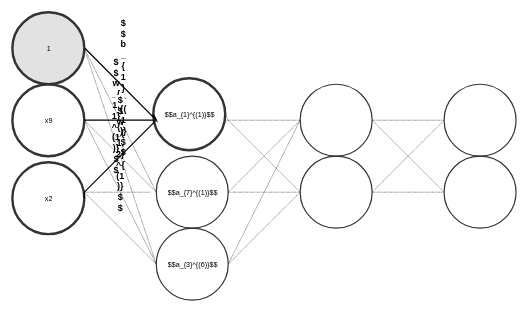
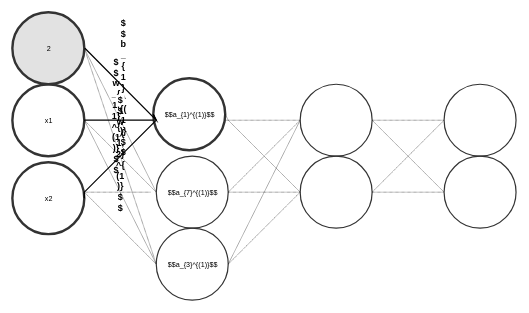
  <mxCell id="0" />
  <mxCell id="1" parent="0" />
  <mxCell id="2" style="shape=filledEdge;strokeWidth=1;strokeColor=#000000;fillColor=none;startArrow=none;startFill=0;startSize=6;endArrow=none;endFill=0;endSize=6;rounded=0;dashed=1;fixDash=1;dashPattern=1.0 1.0;gliffyId=40;exitX=1.0;exitY=0.5;exitPerimeter=0;entryX=0.0;entryY=0.5;entryPerimeter=0;" parent="1" source="3" target="14" edge="1"><mxGeometry width="100" height="100" relative="1" as="geometry"><Array as="points"><mxPoint x="140" y="80" /><mxPoint x="260" y="440" /></Array></mxGeometry></mxCell>
- <mxCell id="3" value="&lt;div style='width: 113.0px;height: 14.0px;word-break: break-word;'&gt;&lt;div align=&quot;center&quot;&gt;&lt;span style=&quot;font-size: 12px; font-family: Arial; white-space: pre-wrap; text-decoration: none; line-height: 14px; color: rgb(0, 0, 0);&quot;&gt;1&lt;/span&gt;&lt;/div&gt;&lt;/div&gt;" style="shape=ellipse;perimeter=ellipsePerimeter;shadow=0;strokeWidth=4;fillColor=#e2e2e2;strokeColor=#333333;opacity=100.0;html=1;nl2Br=0;verticalAlign=middle;align=center;spacingLeft=2.0;spacingRight=0;whiteSpace=wrap;gliffyId=0;" parent="1" vertex="1"><mxGeometry x="20" y="20" width="120" height="120" as="geometry" /></mxCell>
- <mxCell id="4" value="&lt;div style='width: 113.0px;height: 14.0px;word-break: break-word;'&gt;&lt;div align=&quot;center&quot;&gt;&lt;span style=&quot;font-size: 12px; font-family: Arial; white-space: pre-wrap; text-decoration: none; line-height: 14px; color: rgb(0, 0, 0);&quot;&gt;x9&lt;/span&gt;&lt;/div&gt;&lt;/div&gt;" style="shape=ellipse;perimeter=ellipsePerimeter;shadow=0;strokeWidth=4;fillColor=none;pointerEvents=0;strokeColor=#333333;opacity=100.0;html=1;nl2Br=0;verticalAlign=middle;align=center;spacingLeft=2.0;spacingRight=0;whiteSpace=wrap;gliffyId=2;" parent="1" vertex="1"><mxGeometry x="20" y="140" width="120" height="120" as="geometry" /></mxCell>
+ <mxCell id="3" value="&lt;div style='width: 113.0px;height: 14.0px;word-break: break-word;'&gt;&lt;div align=&quot;center&quot;&gt;&lt;span style=&quot;font-size: 12px; font-family: Arial; white-space: pre-wrap; text-decoration: none; line-height: 14px; color: rgb(0, 0, 0);&quot;&gt;2&lt;/span&gt;&lt;/div&gt;&lt;/div&gt;" style="shape=ellipse;perimeter=ellipsePerimeter;shadow=0;strokeWidth=4;fillColor=#e2e2e2;strokeColor=#333333;opacity=100.0;html=1;nl2Br=0;verticalAlign=middle;align=center;spacingLeft=2.0;spacingRight=0;whiteSpace=wrap;gliffyId=0;" parent="1" vertex="1"><mxGeometry x="20" y="20" width="120" height="120" as="geometry" /></mxCell>
+ <mxCell id="4" value="&lt;div style='width: 113.0px;height: 14.0px;word-break: break-word;'&gt;&lt;div align=&quot;center&quot;&gt;&lt;span style=&quot;font-size: 12px; font-family: Arial; white-space: pre-wrap; text-decoration: none; line-height: 14px; color: rgb(0, 0, 0);&quot;&gt;x1&lt;/span&gt;&lt;/div&gt;&lt;/div&gt;" style="shape=ellipse;perimeter=ellipsePerimeter;shadow=0;strokeWidth=4;fillColor=none;pointerEvents=0;strokeColor=#333333;opacity=100.0;html=1;nl2Br=0;verticalAlign=middle;align=center;spacingLeft=2.0;spacingRight=0;whiteSpace=wrap;gliffyId=2;" parent="1" vertex="1"><mxGeometry x="20" y="140" width="120" height="120" as="geometry" /></mxCell>
  <mxCell id="5" value="&lt;div style='width: 113.0px;height: 14.0px;word-break: break-word;'&gt;&lt;div align=&quot;center&quot;&gt;&lt;span style=&quot;font-size: 12px; font-family: Arial; white-space: pre-wrap; text-decoration: none; line-height: 14px; color: rgb(0, 0, 0);&quot;&gt;x2&lt;/span&gt;&lt;/div&gt;&lt;/div&gt;" style="shape=ellipse;perimeter=ellipsePerimeter;shadow=0;strokeWidth=4;fillColor=none;pointerEvents=0;strokeColor=#333333;opacity=100.0;html=1;nl2Br=0;verticalAlign=middle;align=center;spacingLeft=2.0;spacingRight=0;whiteSpace=wrap;gliffyId=3;" parent="1" vertex="1"><mxGeometry x="20" y="270" width="120" height="120" as="geometry" /></mxCell>
  <mxCell id="6" value="&lt;div style=&quot;width: 113.0px ; height: 14.0px ; word-break: break-word&quot;&gt;&lt;div align=&quot;center&quot;&gt;&lt;span style=&quot;font-size: 12px ; font-family: &amp;#34;arial&amp;#34; ; white-space: pre-wrap ; text-decoration: none ; line-height: 14px ; color: rgb(0 , 0 , 0)&quot;&gt;$$a_{1}^{(1)}$$&lt;/span&gt;&lt;/div&gt;&lt;/div&gt;" style="shape=ellipse;perimeter=ellipsePerimeter;shadow=0;strokeWidth=4;fillColor=none;pointerEvents=0;strokeColor=#333333;opacity=100.0;html=1;nl2Br=0;verticalAlign=middle;align=center;spacingLeft=2.0;spacingRight=0;whiteSpace=wrap;gliffyId=5;" parent="1" vertex="1"><mxGeometry x="255" y="130" width="120" height="120" as="geometry" /></mxCell>
  <mxCell id="7" style="shape=filledEdge;strokeWidth=2;strokeColor=#000000;fillColor=none;startArrow=none;startFill=0;startSize=6;endArrow=none;endFill=0;endSize=6;rounded=0;html=1;nl2Br=0;gliffyId=10;entryX=0.0;entryY=0.5;entryPerimeter=0;" parent="1" target="6" edge="1"><mxGeometry width="100" height="100" relative="1" as="geometry"><mxPoint x="141" y="80" as="sourcePoint" /><Array as="points"><mxPoint x="260" y="200" /></Array></mxGeometry></mxCell>
  <mxCell id="8" value="&lt;div style=&quot;width: 13px; height: 14px; word-break: break-word; font-size: 15px;&quot;&gt;&lt;div align=&quot;center&quot; style=&quot;font-size: 15px;&quot;&gt;&lt;span style=&quot;font-size: 15px; font-family: arial; white-space: pre-wrap; line-height: 14px; color: rgb(0, 0, 0);&quot;&gt;$$b_{1}^{(1)}$$&lt;/span&gt;&lt;/div&gt;&lt;/div&gt;" style="text;html=1;nl2Br=0;labelBackgroundColor=#FFFFFF;html=1;nl2Br=0;verticalAlign=middle;align=center;spacingLeft=0.0;spacingRight=0;gliffyId=33;fontSize=15;fontStyle=1" parent="7" vertex="1"><mxGeometry relative="1" as="geometry"><mxPoint y="-1" as="offset" /></mxGeometry></mxCell>
  <mxCell id="9" style="shape=filledEdge;strokeWidth=2;strokeColor=#000000;fillColor=none;startArrow=none;startFill=0;startSize=6;endArrow=none;endFill=0;endSize=6;rounded=0;curved=1;edgeStyle=orthogonalEdgeStyle;html=1;nl2Br=0;gliffyId=11;edgeStyle=orthogonalEdgeStyle;" parent="1" source="4" target="6" edge="1"><mxGeometry width="100" height="100" relative="1" as="geometry"><Array as="points"><mxPoint x="140" y="200" /><mxPoint x="180" y="200" /><mxPoint x="220" y="200" /><mxPoint x="260" y="200" /></Array></mxGeometry></mxCell>
  <mxCell id="10" value="&lt;div style=&quot;width: 15px; height: 14px; word-break: break-word; font-size: 15px;&quot;&gt;&lt;div align=&quot;center&quot; style=&quot;font-size: 15px;&quot;&gt;&lt;span style=&quot;font-size: 15px; font-family: arial; white-space: pre-wrap; line-height: 14px; color: rgb(0, 0, 0);&quot;&gt;$$w_{1,1}^{(1)}$$&lt;/span&gt;&lt;/div&gt;&lt;/div&gt;" style="text;html=1;nl2Br=0;labelBackgroundColor=#FFFFFF;html=1;nl2Br=0;verticalAlign=middle;align=center;spacingLeft=0.0;spacingRight=0;gliffyId=34;fontStyle=1;fontSize=15;" parent="9" vertex="1"><mxGeometry relative="1" as="geometry"><mxPoint x="-6" y="-11" as="offset" /></mxGeometry></mxCell>
  <mxCell id="11" style="shape=filledEdge;strokeWidth=2;strokeColor=#000000;fillColor=none;startArrow=none;startFill=0;startSize=6;endArrow=none;endFill=0;endSize=6;rounded=0;html=1;nl2Br=0;gliffyId=12;exitX=1.0;exitY=0.5;exitPerimeter=0;entryX=0.0;entryY=0.5;entryPerimeter=0;" parent="1" source="5" target="6" edge="1"><mxGeometry width="100" height="100" relative="1" as="geometry"><Array as="points"><mxPoint x="140" y="320" /><mxPoint x="260" y="200" /></Array></mxGeometry></mxCell>
  <mxCell id="12" value="&lt;div style=&quot;width: 15px; height: 14px; word-break: break-word; font-size: 15px;&quot;&gt;&lt;div align=&quot;center&quot; style=&quot;font-size: 15px;&quot;&gt;&lt;span style=&quot;font-size: 15px; font-family: arial; white-space: pre-wrap; line-height: 14px; color: rgb(0, 0, 0);&quot;&gt;$$w_{1,2}^{(1)}$$&lt;/span&gt;&lt;/div&gt;&lt;/div&gt;" style="text;html=1;nl2Br=0;labelBackgroundColor=#FFFFFF;html=1;nl2Br=0;verticalAlign=middle;align=center;spacingLeft=0.0;spacingRight=0;gliffyId=35;fontSize=15;fontStyle=1" parent="11" vertex="1"><mxGeometry relative="1" as="geometry"><mxPoint x="-1" y="-6" as="offset" /></mxGeometry></mxCell>
  <mxCell id="13" value="&lt;div style=&quot;width: 113.0px ; height: 14.0px ; word-break: break-word&quot;&gt;&lt;div align=&quot;center&quot;&gt;&lt;span style=&quot;font-size: 12px ; font-family: &amp;#34;arial&amp;#34; ; white-space: pre-wrap ; text-decoration: none ; line-height: 14px ; color: rgb(0 , 0 , 0)&quot;&gt;$$a_{7}^{(1)}$$&lt;/span&gt;&lt;/div&gt;&lt;/div&gt;" style="shape=ellipse;perimeter=ellipsePerimeter;shadow=0;strokeWidth=2;fillColor=none;pointerEvents=0;strokeColor=#333333;opacity=100.0;html=1;nl2Br=0;verticalAlign=middle;align=center;spacingLeft=2.0;spacingRight=0;whiteSpace=wrap;gliffyId=28;" parent="1" vertex="1"><mxGeometry x="260" y="260" width="120" height="120" as="geometry" /></mxCell>
- <mxCell id="14" value="&lt;div style=&quot;width: 113.0px ; height: 14.0px ; word-break: break-word&quot;&gt;&lt;div align=&quot;center&quot;&gt;&lt;span style=&quot;font-size: 12px ; font-family: &amp;#34;arial&amp;#34; ; white-space: pre-wrap ; text-decoration: none ; line-height: 14px ; color: rgb(0 , 0 , 0)&quot;&gt;$$a_{3}^{(6)}$$&lt;/span&gt;&lt;/div&gt;&lt;/div&gt;" style="shape=ellipse;perimeter=ellipsePerimeter;shadow=0;strokeWidth=2;fillColor=none;pointerEvents=0;strokeColor=#333333;opacity=100.0;html=1;nl2Br=0;verticalAlign=middle;align=center;spacingLeft=2.0;spacingRight=0;whiteSpace=wrap;gliffyId=30;" parent="1" vertex="1"><mxGeometry x="260" y="380" width="120" height="120" as="geometry" /></mxCell>
+ <mxCell id="14" value="&lt;div style=&quot;width: 113.0px ; height: 14.0px ; word-break: break-word&quot;&gt;&lt;div align=&quot;center&quot;&gt;&lt;span style=&quot;font-size: 12px ; font-family: &amp;#34;arial&amp;#34; ; white-space: pre-wrap ; text-decoration: none ; line-height: 14px ; color: rgb(0 , 0 , 0)&quot;&gt;$$a_{3}^{(1)}$$&lt;/span&gt;&lt;/div&gt;&lt;/div&gt;" style="shape=ellipse;perimeter=ellipsePerimeter;shadow=0;strokeWidth=2;fillColor=none;pointerEvents=0;strokeColor=#333333;opacity=100.0;html=1;nl2Br=0;verticalAlign=middle;align=center;spacingLeft=2.0;spacingRight=0;whiteSpace=wrap;gliffyId=30;" parent="1" vertex="1"><mxGeometry x="260" y="380" width="120" height="120" as="geometry" /></mxCell>
  <mxCell id="15" style="shape=filledEdge;strokeWidth=1;strokeColor=#000000;fillColor=none;startArrow=none;startFill=0;startSize=6;endArrow=none;endFill=0;endSize=6;rounded=0;dashed=1;fixDash=1;dashPattern=1.0 1.0;gliffyId=36;exitX=1.0;exitY=0.5;exitPerimeter=0;entryX=0.0;entryY=0.5;entryPerimeter=0;" parent="1" source="3" target="13" edge="1"><mxGeometry width="100" height="100" relative="1" as="geometry"><Array as="points"><mxPoint x="140" y="80" /><mxPoint x="260" y="320" /></Array></mxGeometry></mxCell>
  <mxCell id="16" style="shape=filledEdge;strokeWidth=1;strokeColor=#000000;fillColor=none;startArrow=none;startFill=0;startSize=6;endArrow=none;endFill=0;endSize=6;rounded=0;dashed=1;fixDash=1;dashPattern=1.0 1.0;gliffyId=38;exitX=1.0;exitY=0.5;exitPerimeter=0;entryX=0.0;entryY=0.5;entryPerimeter=0;" parent="1" source="4" target="13" edge="1"><mxGeometry width="100" height="100" relative="1" as="geometry"><Array as="points"><mxPoint x="140" y="200" /><mxPoint x="260" y="320" /></Array></mxGeometry></mxCell>
  <mxCell id="17" style="shape=filledEdge;strokeWidth=1;strokeColor=#000000;fillColor=none;startArrow=none;startFill=0;startSize=6;endArrow=none;endFill=0;endSize=6;rounded=0;dashed=1;fixDash=1;dashPattern=1.0 1.0;gliffyId=39;edgeStyle=orthogonalEdgeStyle;" parent="1" source="5" edge="1"><mxGeometry width="100" height="100" relative="1" as="geometry"><mxPoint x="251.113" y="320" as="targetPoint" /><Array as="points"><mxPoint x="140" y="320" /></Array></mxGeometry></mxCell>
  <mxCell id="18" style="shape=filledEdge;strokeWidth=1;strokeColor=#000000;fillColor=none;startArrow=none;startFill=0;startSize=6;endArrow=none;endFill=0;endSize=6;rounded=0;dashed=1;fixDash=1;dashPattern=1.0 1.0;gliffyId=41;exitX=1.0;exitY=0.5;exitPerimeter=0;entryX=0.0;entryY=0.5;entryPerimeter=0;" parent="1" source="4" target="14" edge="1"><mxGeometry width="100" height="100" relative="1" as="geometry"><Array as="points"><mxPoint x="140" y="200" /><mxPoint x="260" y="440" /></Array></mxGeometry></mxCell>
  <mxCell id="19" style="shape=filledEdge;strokeWidth=1;strokeColor=#000000;fillColor=none;startArrow=none;startFill=0;startSize=6;endArrow=none;endFill=0;endSize=6;rounded=0;dashed=1;fixDash=1;dashPattern=1.0 1.0;gliffyId=42;exitX=1.0;exitY=0.5;exitPerimeter=0;entryX=0.0;entryY=0.5;entryPerimeter=0;" parent="1" source="5" target="14" edge="1"><mxGeometry width="100" height="100" relative="1" as="geometry"><Array as="points"><mxPoint x="140" y="320" /><mxPoint x="260" y="440" /></Array></mxGeometry></mxCell>
  <mxCell id="20" value="&lt;div style=&quot;width: 113.0px ; height: 14.0px ; word-break: break-word&quot;&gt;&lt;div align=&quot;center&quot;&gt;&lt;br&gt;&lt;/div&gt;&lt;/div&gt;" style="shape=ellipse;perimeter=ellipsePerimeter;shadow=0;strokeWidth=2;fillColor=none;pointerEvents=0;strokeColor=#333333;opacity=100.0;html=1;nl2Br=0;verticalAlign=middle;align=center;spacingLeft=2.0;spacingRight=0;whiteSpace=wrap;gliffyId=46;" parent="1" vertex="1"><mxGeometry x="500" y="140" width="120" height="120" as="geometry" /></mxCell>
  <mxCell id="21" value="&lt;div style=&quot;width: 113.0px ; height: 14.0px ; word-break: break-word&quot;&gt;&lt;div align=&quot;center&quot;&gt;&lt;br&gt;&lt;/div&gt;&lt;/div&gt;" style="shape=ellipse;perimeter=ellipsePerimeter;shadow=0;strokeWidth=2;fillColor=none;pointerEvents=0;strokeColor=#333333;opacity=100.0;html=1;nl2Br=0;verticalAlign=middle;align=center;spacingLeft=2.0;spacingRight=0;whiteSpace=wrap;gliffyId=48;" parent="1" vertex="1"><mxGeometry x="500" y="260" width="120" height="120" as="geometry" /></mxCell>
  <mxCell id="22" value="&lt;div style=&quot;width: 113.0px ; height: 14.0px ; word-break: break-word&quot;&gt;&lt;div align=&quot;center&quot;&gt;&lt;br&gt;&lt;/div&gt;&lt;/div&gt;" style="shape=ellipse;perimeter=ellipsePerimeter;shadow=0;strokeWidth=2;fillColor=none;pointerEvents=0;strokeColor=#333333;opacity=100.0;html=1;nl2Br=0;verticalAlign=middle;align=center;spacingLeft=2.0;spacingRight=0;whiteSpace=wrap;gliffyId=50;" parent="1" vertex="1"><mxGeometry x="740" y="140" width="120" height="120" as="geometry" /></mxCell>
  <mxCell id="23" value="&lt;div style=&quot;width: 113.0px ; height: 14.0px ; word-break: break-word&quot;&gt;&lt;div align=&quot;center&quot;&gt;&lt;br&gt;&lt;/div&gt;&lt;/div&gt;" style="shape=ellipse;perimeter=ellipsePerimeter;shadow=0;strokeWidth=2;fillColor=none;pointerEvents=0;strokeColor=#333333;opacity=100.0;html=1;nl2Br=0;verticalAlign=middle;align=center;spacingLeft=2.0;spacingRight=0;whiteSpace=wrap;gliffyId=52;" parent="1" vertex="1"><mxGeometry x="740" y="260" width="120" height="120" as="geometry" /></mxCell>
  <mxCell id="24" style="shape=filledEdge;strokeWidth=1;strokeColor=#000000;fillColor=none;startArrow=none;startFill=0;startSize=6;endArrow=none;endFill=0;endSize=6;rounded=0;dashed=1;fixDash=1;dashPattern=1.0 1.0;gliffyId=54;edgeStyle=orthogonalEdgeStyle;" parent="1" source="6" target="20" edge="1"><mxGeometry width="100" height="100" relative="1" as="geometry"><Array as="points"><mxPoint x="380" y="200" /><mxPoint x="500" y="200" /></Array></mxGeometry></mxCell>
  <mxCell id="25" style="shape=filledEdge;strokeWidth=1;strokeColor=#000000;fillColor=none;startArrow=none;startFill=0;startSize=6;endArrow=none;endFill=0;endSize=6;rounded=0;dashed=1;fixDash=1;dashPattern=1.0 1.0;gliffyId=56;exitX=1.0;exitY=0.5;exitPerimeter=0;entryX=0.0;entryY=0.5;entryPerimeter=0;" parent="1" source="6" target="21" edge="1"><mxGeometry width="100" height="100" relative="1" as="geometry"><Array as="points"><mxPoint x="380" y="200" /><mxPoint x="500" y="320" /></Array></mxGeometry></mxCell>
  <mxCell id="26" style="shape=filledEdge;strokeWidth=1;strokeColor=#000000;fillColor=none;startArrow=none;startFill=0;startSize=6;endArrow=none;endFill=0;endSize=6;rounded=0;dashed=1;fixDash=1;dashPattern=1.0 1.0;gliffyId=57;exitX=1.0;exitY=0.5;exitPerimeter=0;entryX=0.0;entryY=0.5;entryPerimeter=0;" parent="1" source="13" target="20" edge="1"><mxGeometry width="100" height="100" relative="1" as="geometry"><Array as="points"><mxPoint x="380" y="320" /><mxPoint x="500" y="200" /></Array></mxGeometry></mxCell>
  <mxCell id="27" style="shape=filledEdge;strokeWidth=1;strokeColor=#000000;fillColor=none;startArrow=none;startFill=0;startSize=6;endArrow=none;endFill=0;endSize=6;rounded=0;dashed=1;fixDash=1;dashPattern=1.0 1.0;gliffyId=58;edgeStyle=orthogonalEdgeStyle;" parent="1" source="13" target="21" edge="1"><mxGeometry width="100" height="100" relative="1" as="geometry"><Array as="points"><mxPoint x="380" y="320" /><mxPoint x="500" y="320" /></Array></mxGeometry></mxCell>
  <mxCell id="28" style="shape=filledEdge;strokeWidth=1;strokeColor=#000000;fillColor=none;startArrow=none;startFill=0;startSize=6;endArrow=none;endFill=0;endSize=6;rounded=0;dashed=1;fixDash=1;dashPattern=1.0 1.0;gliffyId=59;exitX=1.0;exitY=0.5;exitPerimeter=0;entryX=0.0;entryY=0.5;entryPerimeter=0;" parent="1" source="14" target="20" edge="1"><mxGeometry width="100" height="100" relative="1" as="geometry"><Array as="points"><mxPoint x="380" y="440" /><mxPoint x="500" y="200" /></Array></mxGeometry></mxCell>
  <mxCell id="29" style="shape=filledEdge;strokeWidth=1;strokeColor=#000000;fillColor=none;startArrow=none;startFill=0;startSize=6;endArrow=none;endFill=0;endSize=6;rounded=0;dashed=1;fixDash=1;dashPattern=1.0 1.0;gliffyId=60;exitX=1.0;exitY=0.5;exitPerimeter=0;entryX=0.0;entryY=0.5;entryPerimeter=0;" parent="1" source="14" target="21" edge="1"><mxGeometry width="100" height="100" relative="1" as="geometry"><Array as="points"><mxPoint x="380" y="440" /><mxPoint x="500" y="320" /></Array></mxGeometry></mxCell>
  <mxCell id="30" style="shape=filledEdge;strokeWidth=1;strokeColor=#000000;fillColor=none;startArrow=none;startFill=0;startSize=6;endArrow=none;endFill=0;endSize=6;rounded=0;dashed=1;fixDash=1;dashPattern=1.0 1.0;gliffyId=61;edgeStyle=orthogonalEdgeStyle;" parent="1" source="20" target="22" edge="1"><mxGeometry width="100" height="100" relative="1" as="geometry"><Array as="points"><mxPoint x="620" y="200" /><mxPoint x="740" y="200" /></Array></mxGeometry></mxCell>
  <mxCell id="31" style="shape=filledEdge;strokeWidth=1;strokeColor=#000000;fillColor=none;startArrow=none;startFill=0;startSize=6;endArrow=none;endFill=0;endSize=6;rounded=0;dashed=1;fixDash=1;dashPattern=1.0 1.0;gliffyId=62;exitX=1.0;exitY=0.5;exitPerimeter=0;entryX=0.0;entryY=0.5;entryPerimeter=0;" parent="1" source="20" target="23" edge="1"><mxGeometry width="100" height="100" relative="1" as="geometry"><Array as="points"><mxPoint x="620" y="200" /><mxPoint x="740" y="320" /></Array></mxGeometry></mxCell>
  <mxCell id="32" style="shape=filledEdge;strokeWidth=1;strokeColor=#000000;fillColor=none;startArrow=none;startFill=0;startSize=6;endArrow=none;endFill=0;endSize=6;rounded=0;dashed=1;fixDash=1;dashPattern=1.0 1.0;gliffyId=63;exitX=1.0;exitY=0.5;exitPerimeter=0;entryX=0.0;entryY=0.5;entryPerimeter=0;" parent="1" source="21" target="22" edge="1"><mxGeometry width="100" height="100" relative="1" as="geometry"><Array as="points"><mxPoint x="620" y="320" /><mxPoint x="740" y="200" /></Array></mxGeometry></mxCell>
  <mxCell id="33" style="shape=filledEdge;strokeWidth=1;strokeColor=#000000;fillColor=none;startArrow=none;startFill=0;startSize=6;endArrow=none;endFill=0;endSize=6;rounded=0;dashed=1;fixDash=1;dashPattern=1.0 1.0;gliffyId=64;edgeStyle=orthogonalEdgeStyle;" parent="1" source="21" target="23" edge="1"><mxGeometry width="100" height="100" relative="1" as="geometry"><Array as="points"><mxPoint x="620" y="320" /><mxPoint x="740" y="320" /></Array></mxGeometry></mxCell>
